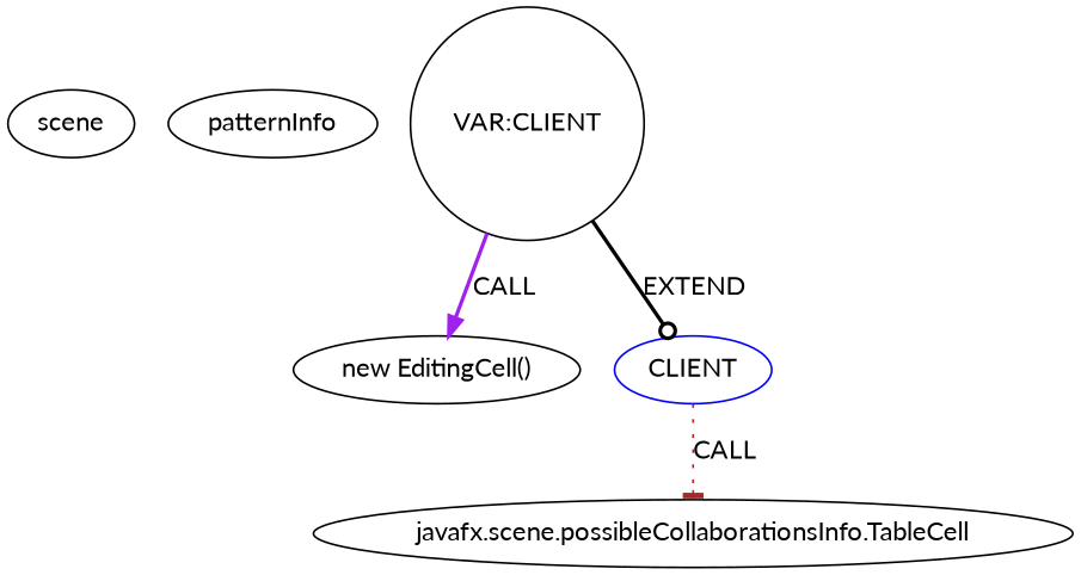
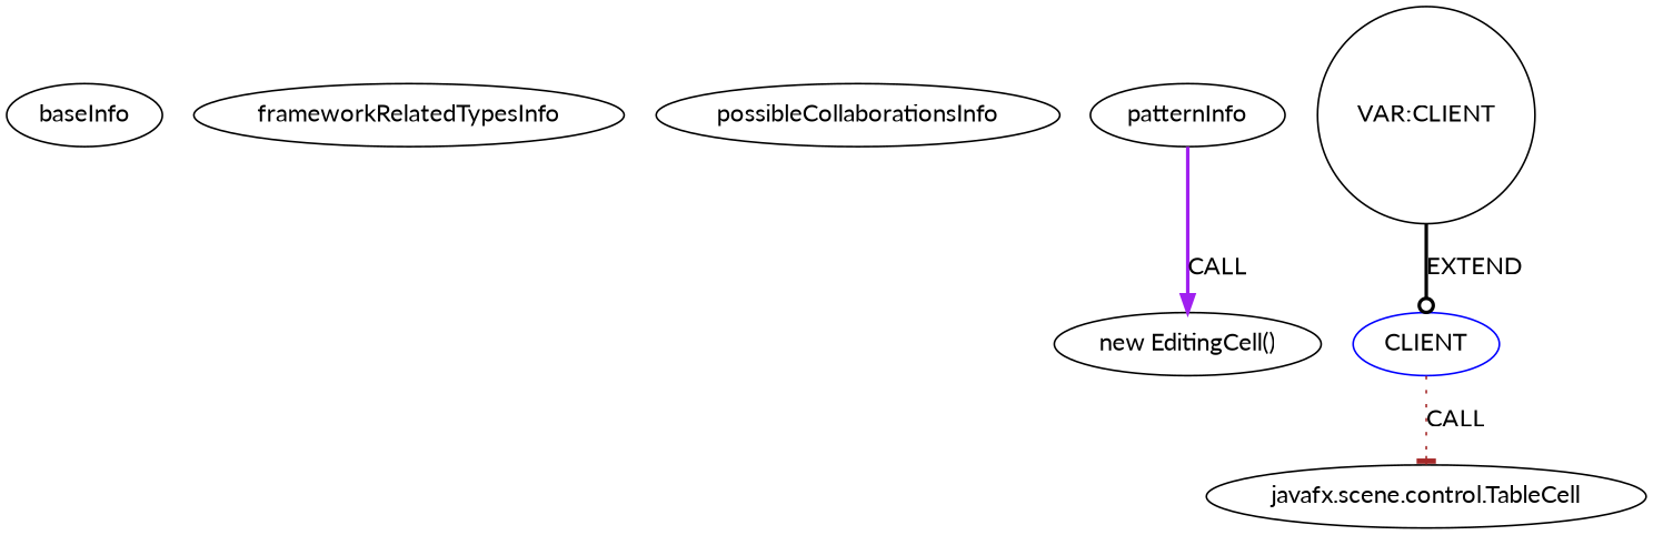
  digraph {
    fontname=Lato
    node [fontname=Lato]
    edge [fontname=Lato style=bold]
-   frameworkRelatedTypesInfo [label=scene]
+   baseInfo [category=pattern graphId=4542 isAnonymous=false possibleRelation=false]
+   frameworkRelatedTypesInfo
+   possibleCollaborationsInfo
    patternInfo [frequency=2.0 patternRootClient=null]
    n5 [isFrameworkType=false label="new EditingCell()" vertexType=CONSTRUCTOR_CALL]
    n6 [isFrameworkType=false label="VAR:CLIENT" shape=circle vertexType=VARIABLE_EXPRESION]
    n7 [color=blue isFrameworkType=false label=CLIENT vertexType=REFERENCE_CLIENT_CLASS_DECLARATION]
-   n8 [isFrameworkType=false label="javafx.scene.possibleCollaborationsInfo.TableCell" vertexType=FRAMEWORK_CLASS_TYPE]
-   n6 -> n5 [arrowhead=normal color=purple label=CALL]
+   n8 [isFrameworkType=false label="javafx.scene.control.TableCell" vertexType=FRAMEWORK_CLASS_TYPE]
+   patternInfo -> n5 [arrowhead=normal color=purple label=CALL]
    n6 -> n7 [arrowhead=odot color=black label=EXTEND]
    n7 -> n8 [arrowhead=tee color=brown label=CALL style=dotted]
  }
